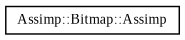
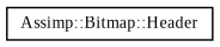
  digraph {
    rankdir=LR
    fontname="Liberation Serif"
-   n1 [color=black fillcolor=white fontname="Liberation Serif" fontsize=10 height=0.2 label="Assimp::Bitmap::Assimp" shape=record style=filled width=0.4]
+   n1 [color=black fillcolor=white fontname="Liberation Serif" fontsize=10 height=0.2 label="Assimp::Bitmap::Header" shape=record style=filled width=0.4]
  }
